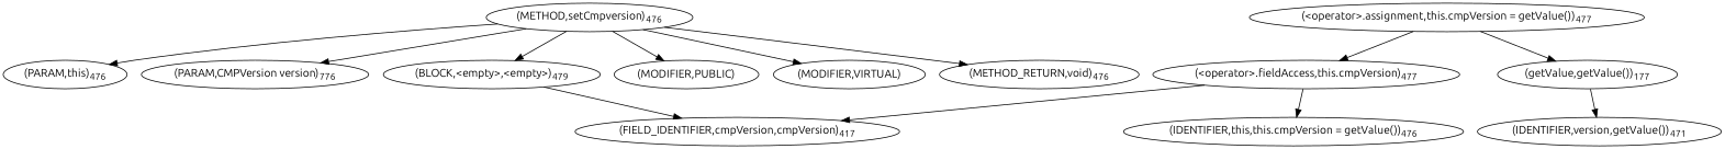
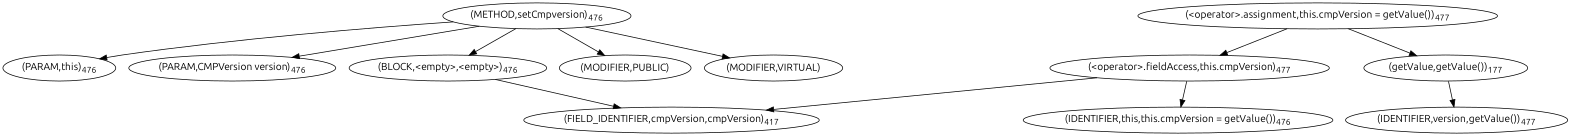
  digraph {
    fontname=Ubuntu
    node [fontname=Ubuntu]
    edge [fontname=Ubuntu]
    n1 [label=<(METHOD,setCmpversion)<SUB>476</SUB>>]
    n2 [label=<(PARAM,this)<SUB>476</SUB>>]
-   n3 [label=<(PARAM,CMPVersion version)<SUB>776</SUB>>]
-   n4 [label=<(BLOCK,&lt;empty&gt;,&lt;empty&gt;)<SUB>479</SUB>>]
+   n3 [label=<(PARAM,CMPVersion version)<SUB>476</SUB>>]
+   n4 [label=<(BLOCK,&lt;empty&gt;,&lt;empty&gt;)<SUB>476</SUB>>]
    n5 [label=<(MODIFIER,PUBLIC)>]
    n6 [label=<(MODIFIER,VIRTUAL)>]
-   n7 [label=<(METHOD_RETURN,void)<SUB>476</SUB>>]
    n8 [label=<(FIELD_IDENTIFIER,cmpVersion,cmpVersion)<SUB>417</SUB>>]
    n9 [label=<(&lt;operator&gt;.assignment,this.cmpVersion = getValue())<SUB>477</SUB>>]
    n10 [label=<(&lt;operator&gt;.fieldAccess,this.cmpVersion)<SUB>477</SUB>>]
    n11 [label=<(getValue,getValue())<SUB>177</SUB>>]
    n12 [label=<(IDENTIFIER,this,this.cmpVersion = getValue())<SUB>476</SUB>>]
-   n13 [label=<(IDENTIFIER,version,getValue())<SUB>471</SUB>>]
+   n13 [label=<(IDENTIFIER,version,getValue())<SUB>477</SUB>>]
    n1 -> n2
    n1 -> n3
    n1 -> n4
    n1 -> n5
    n1 -> n6
-   n1 -> n7
    n4 -> n8
    n9 -> n10
    n9 -> n11
    n10 -> n8
    n10 -> n12
    n11 -> n13
  }
